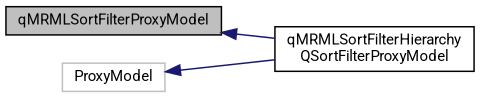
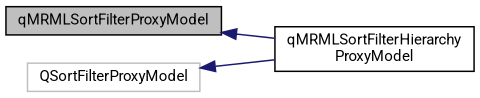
  digraph {
    fontname=Roboto
    rankdir=LR
    node [color=black fontname=Roboto fontsize=10 shape=record]
    edge [color=midnightblue dir=back fontname=Roboto fontsize=10 labelfontname=Helvetica labelfontsize=10 style=solid]
    n1 [fillcolor=grey75 fontcolor=black height=0.2 label=qMRMLSortFilterProxyModel style=filled width=0.4]
-   n2 [height=0.2 label="qMRMLSortFilterHierarchy\lQSortFilterProxyModel" width=0.4]
-   n3 [color=grey75 height=0.2 label=ProxyModel width=0.4]
+   n2 [height=0.2 label="qMRMLSortFilterHierarchy\lProxyModel" width=0.4]
+   n3 [color=grey75 height=0.2 label=QSortFilterProxyModel width=0.4]
    n1 -> n2
    n3 -> n2
  }
